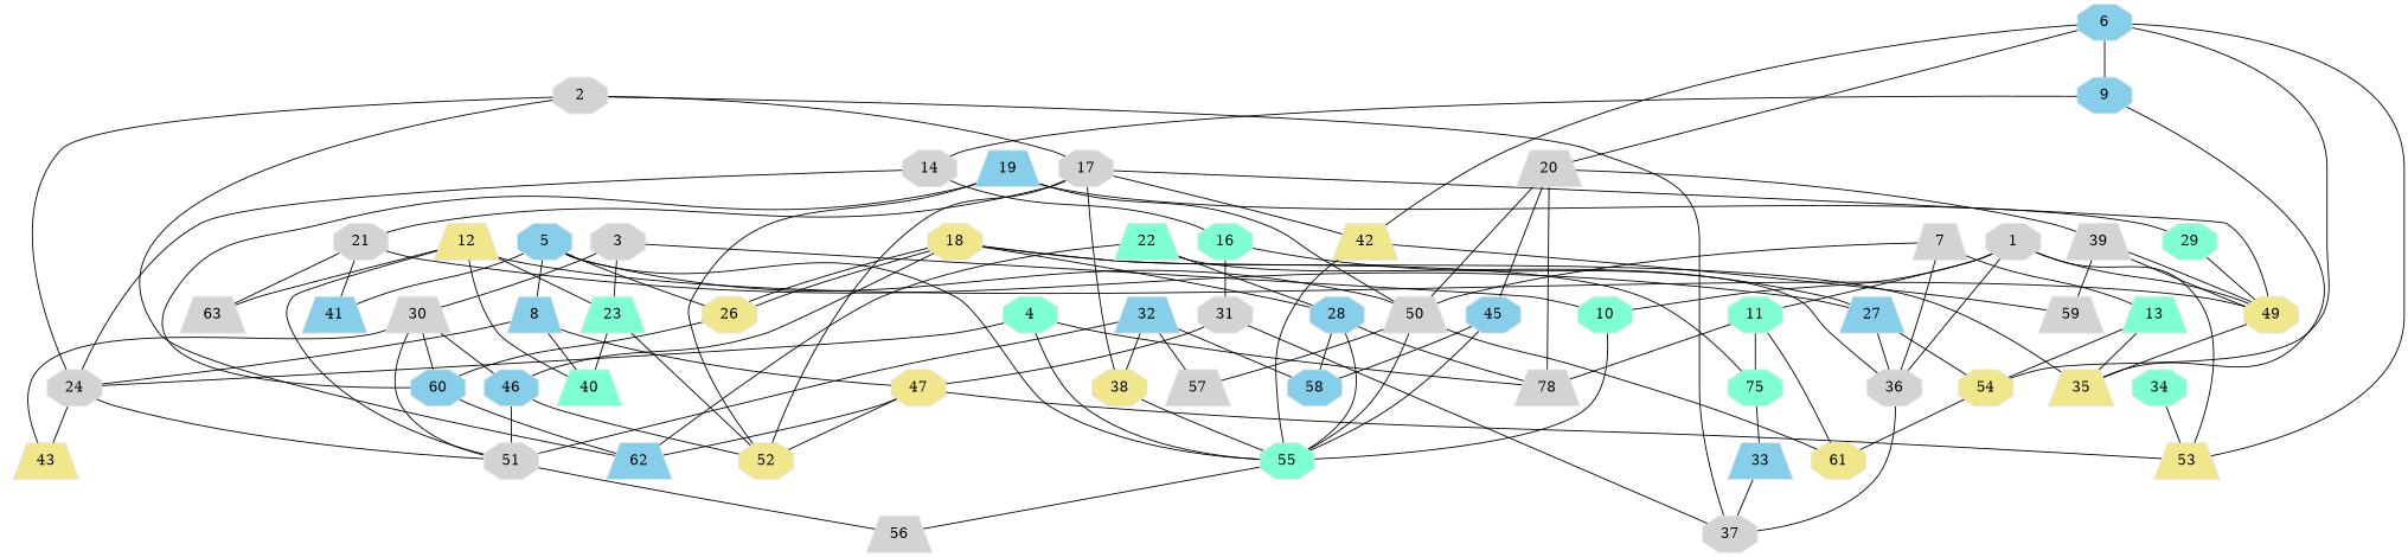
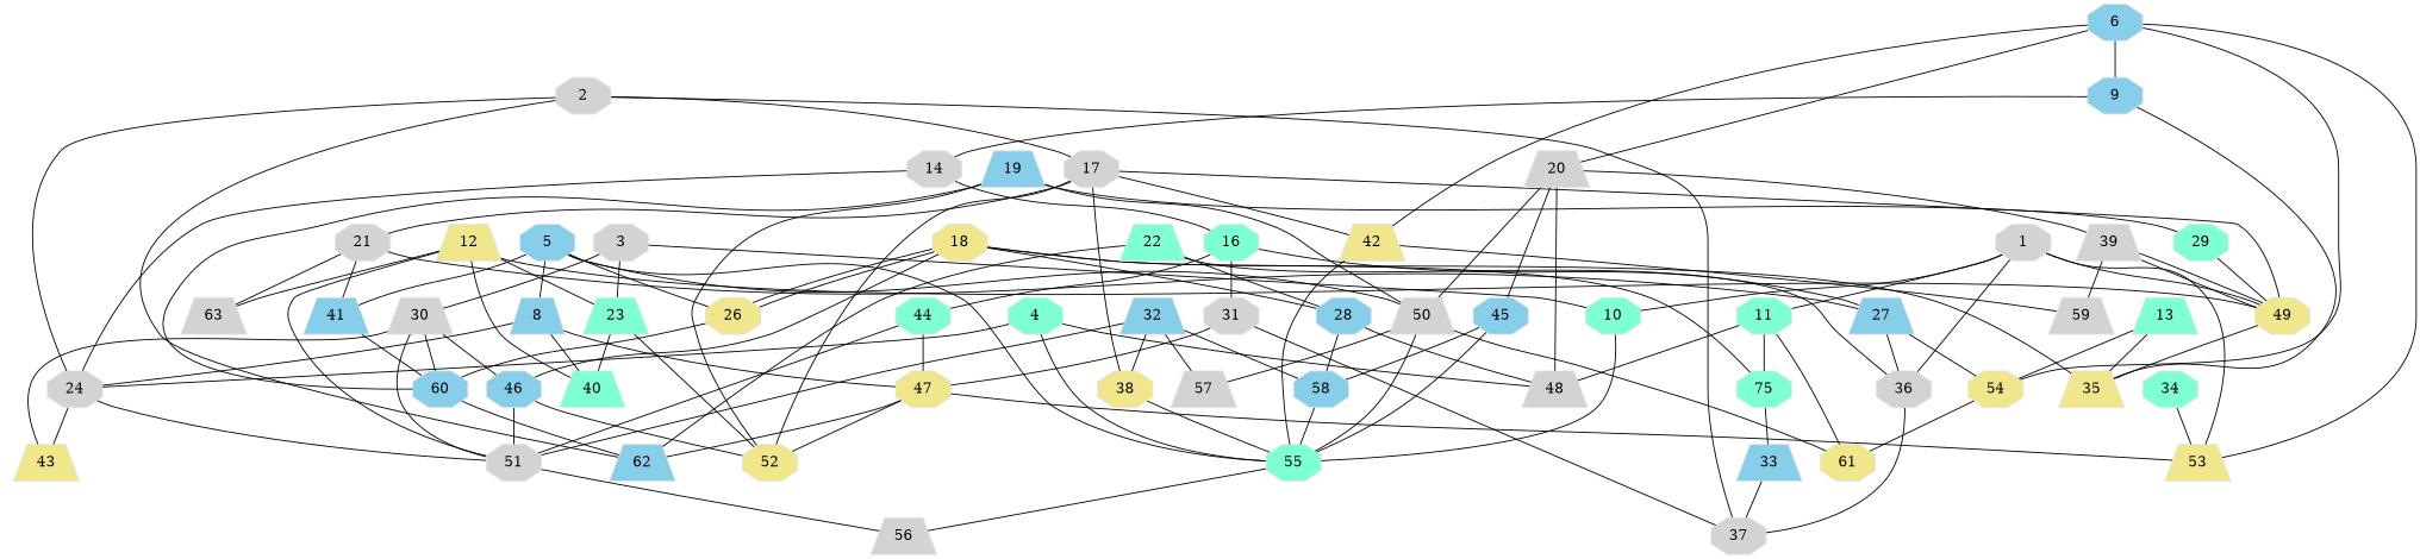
  graph {
    node [color=gray90 fillcolor=lightgrey shape=octagon style=filled]
    10 [fillcolor=aquamarine]
    1
    11 [fillcolor=aquamarine]
    36
    49 [fillcolor=khaki]
    53 [fillcolor=khaki shape=trapezium]
    55 [fillcolor=aquamarine]
-   48 [shape=trapezium label=78]
+   48 [shape=trapezium]
    n9 [fillcolor=aquamarine label=75]
    61 [fillcolor=khaki]
    37
    35 [fillcolor=khaki shape=trapezium]
    2
    17
    24
    62 [fillcolor=skyblue shape=trapezium]
    42 [fillcolor=khaki shape=trapezium]
    21
    38 [fillcolor=khaki]
    52 [fillcolor=khaki]
    51
    43 [fillcolor=khaki shape=trapezium]
    3
    23 [fillcolor=aquamarine shape=trapezium]
    30 [shape=trapezium]
    40 [fillcolor=aquamarine shape=trapezium]
    46 [fillcolor=skyblue]
    60 [fillcolor=skyblue]
    4 [fillcolor=aquamarine]
    56 [shape=trapezium]
    5 [fillcolor=skyblue]
    8 [fillcolor=skyblue shape=trapezium]
    26 [fillcolor=khaki]
    41 [fillcolor=skyblue shape=trapezium]
    50 [shape=trapezium]
    47 [fillcolor=khaki]
    57 [shape=trapezium]
    6 [fillcolor=skyblue]
    9 [fillcolor=skyblue]
    20 [shape=trapezium]
    54 [fillcolor=khaki]
    14
    39 [shape=trapezium]
    45 [fillcolor=skyblue]
    59 [shape=trapezium]
-   7 [shape=trapezium]
    13 [fillcolor=aquamarine shape=trapezium]
    16 [fillcolor=aquamarine]
    33 [fillcolor=skyblue shape=trapezium]
    12 [fillcolor=khaki shape=trapezium]
    63 [shape=trapezium]
    27 [fillcolor=skyblue shape=trapezium]
    31
+   44 [fillcolor=aquamarine]
    29 [fillcolor=aquamarine]
    34 [fillcolor=aquamarine]
    18 [fillcolor=khaki]
    28 [fillcolor=skyblue]
    58 [fillcolor=skyblue]
    19 [fillcolor=skyblue shape=trapezium]
    22 [fillcolor=aquamarine shape=trapezium]
    32 [fillcolor=skyblue shape=trapezium]
    10 -- 55
    1 -- 10
    1 -- 11
    1 -- 36
    1 -- 49
    1 -- 53
    11 -- 48
    11 -- n9
    11 -- 61
    36 -- 37
    49 -- 35
    55 -- 56
    n9 -- 33
    2 -- 37
    2 -- 17
    2 -- 24
    2 -- 62
    17 -- 49
    17 -- 42
    17 -- 21
    17 -- 38
    17 -- 52
    24 -- 51
    24 -- 43
    42 -- 55
    42 -- 59
    21 -- 41
    21 -- 63
    21 -- 27
    38 -- 55
    51 -- 56
    3 -- 10
    3 -- 23
    3 -- 30
    23 -- 52
    23 -- 40
    30 -- 51
    30 -- 43
    30 -- 46
    30 -- 60
    46 -- 52
    46 -- 51
    60 -- 62
    4 -- 55
    4 -- 48
    4 -- 24
    5 -- 55
    5 -- 8
    5 -- 26
    5 -- 41
    5 -- 50
    8 -- 24
    8 -- 40
    8 -- 47
    26 -- 60
+   41 -- 60
    50 -- 55
    50 -- 61
    50 -- 57
    47 -- 53
    47 -- 62
    47 -- 52
    6 -- 53
    6 -- 42
    6 -- 9
    6 -- 20
    6 -- 54
    9 -- 35
    9 -- 14
    20 -- 48
    20 -- 50
    20 -- 39
    20 -- 45
    54 -- 61
    14 -- 24
    14 -- 16
    39 -- 49
    39 -- 49
    39 -- 59
    45 -- 55
    45 -- 58
-   7 -- 36
-   7 -- 50
-   7 -- 13
    13 -- 35
    13 -- 54
    16 -- 27
    16 -- 31
+   16 -- 44
    33 -- 37
    12 -- 49
    12 -- 51
    12 -- 23
    12 -- 40
    12 -- 63
    27 -- 36
    27 -- 54
    31 -- 37
    31 -- 47
+   44 -- 51
+   44 -- 47
    29 -- 49
    34 -- 53
    18 -- n9
    18 -- 35
    18 -- 46
    18 -- 26
    18 -- 26
    18 -- 28
-   28 -- 55
+   58 -- 55
    28 -- 48
    28 -- 58
    19 -- 52
    19 -- 60
    19 -- 50
    19 -- 29
    22 -- 36
    22 -- 62
    22 -- 28
    32 -- 38
    32 -- 51
    32 -- 57
    32 -- 58
  }
